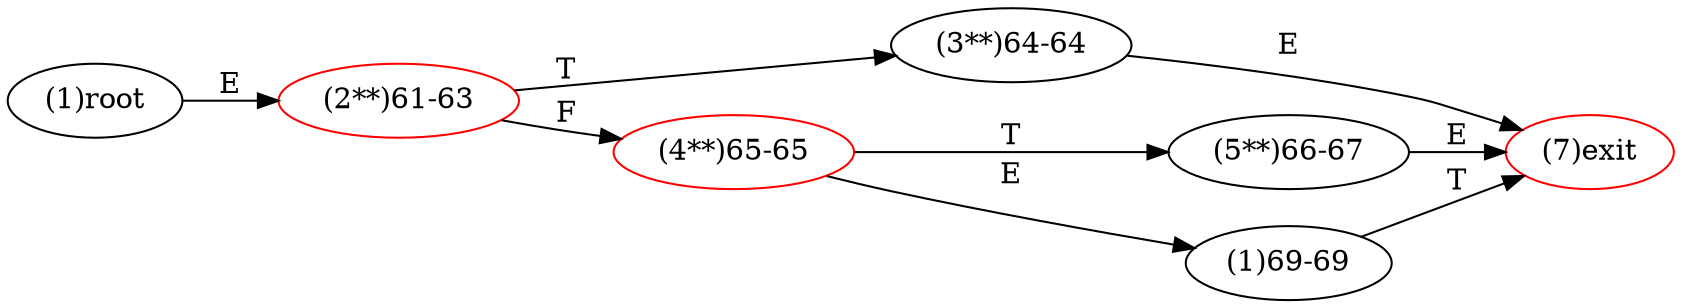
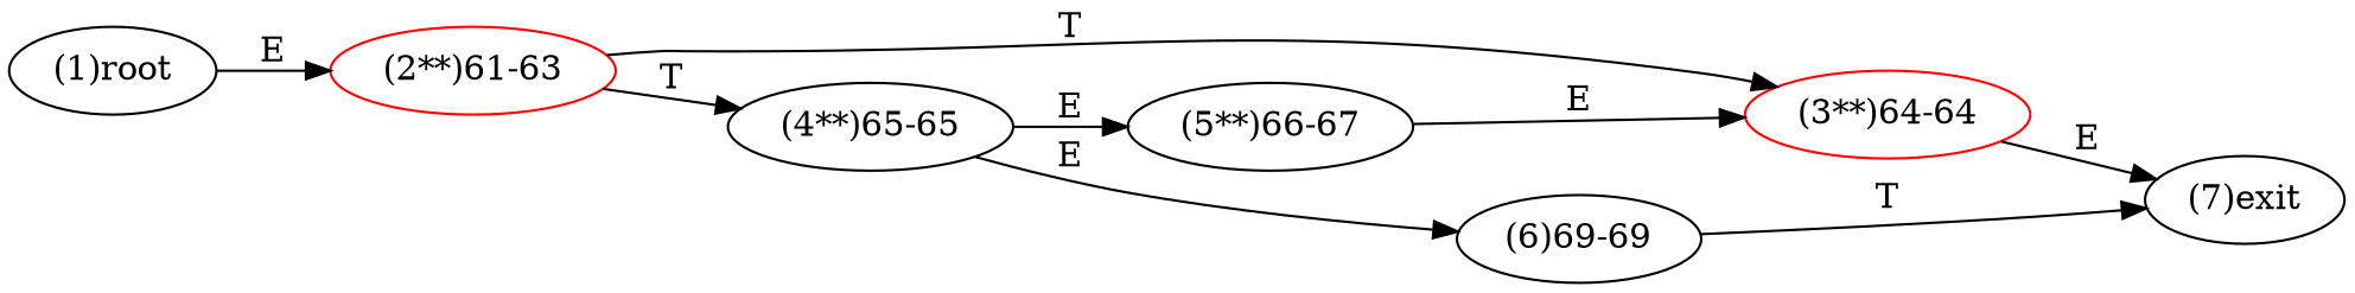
  digraph {
    rankdir=LR
    n1 [label="(1)root"]
    n2 [color=red label="(2**)61-63"]
-   n3 [label="(3**)64-64"]
-   n4 [color=red label="(4**)65-65"]
-   n5 [label="(7)exit" color=red]
+   n3 [label="(3**)64-64" color=red]
+   n4 [color=black label="(4**)65-65"]
+   n5 [label="(7)exit"]
    n6 [label="(5**)66-67"]
-   n7 [label="(1)69-69"]
+   n7 [label="(6)69-69"]
    n1 -> n2 [label=E]
    n2 -> n3 [label=T]
-   n2 -> n4 [label=F]
+   n2 -> n4 [label=T]
    n3 -> n5 [label=E]
-   n4 -> n6 [label=T]
+   n4 -> n6 [label=E]
    n4 -> n7 [label=E]
-   n6 -> n5 [label=E]
+   n6 -> n3 [label=E]
    n7 -> n5 [label=T]
  }
